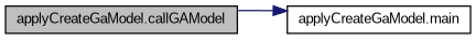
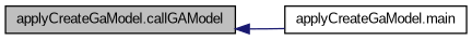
  digraph {
    rankdir=LR
    fontname="Liberation Sans"
    node [color=black fontname="Liberation Sans" fontsize=10 shape=record style=filled]
    n1 [fillcolor=grey75 fontcolor=black height=0.2 label="applyCreateGaModel.callGAModel" width=0.4]
    n2 [fillcolor=white height=0.2 label="applyCreateGaModel.main" width=0.4]
-   n2 -> n1 [color=midnightblue dir=back fontname="Liberation Sans" fontsize=10 labelfontname=Helvetica labelfontsize=10 style=solid]
+   n1 -> n2 [color=midnightblue dir=back fontname="Liberation Sans" fontsize=10 labelfontname=Helvetica labelfontsize=10 style=solid]
  }
